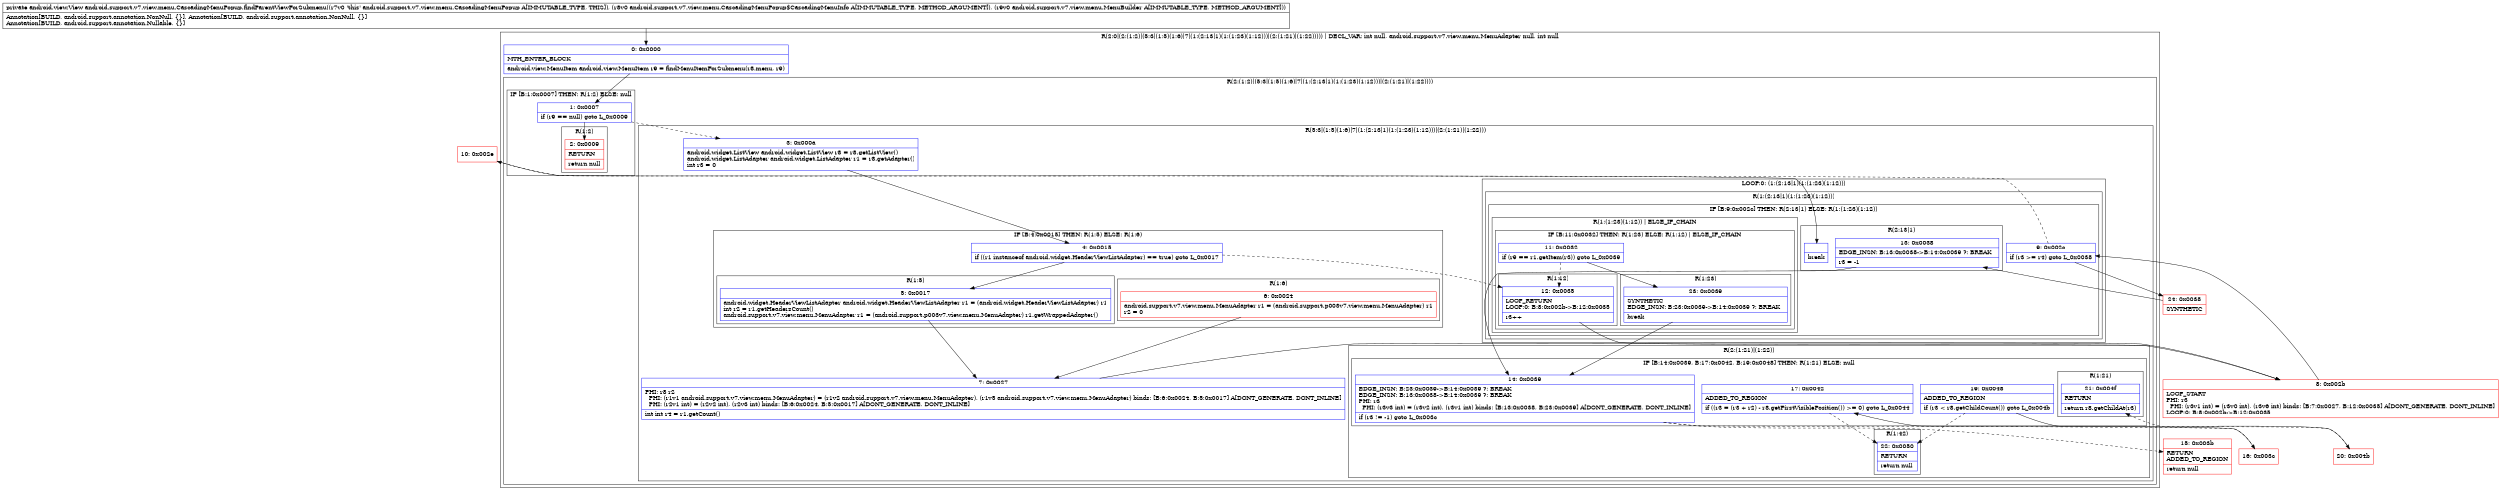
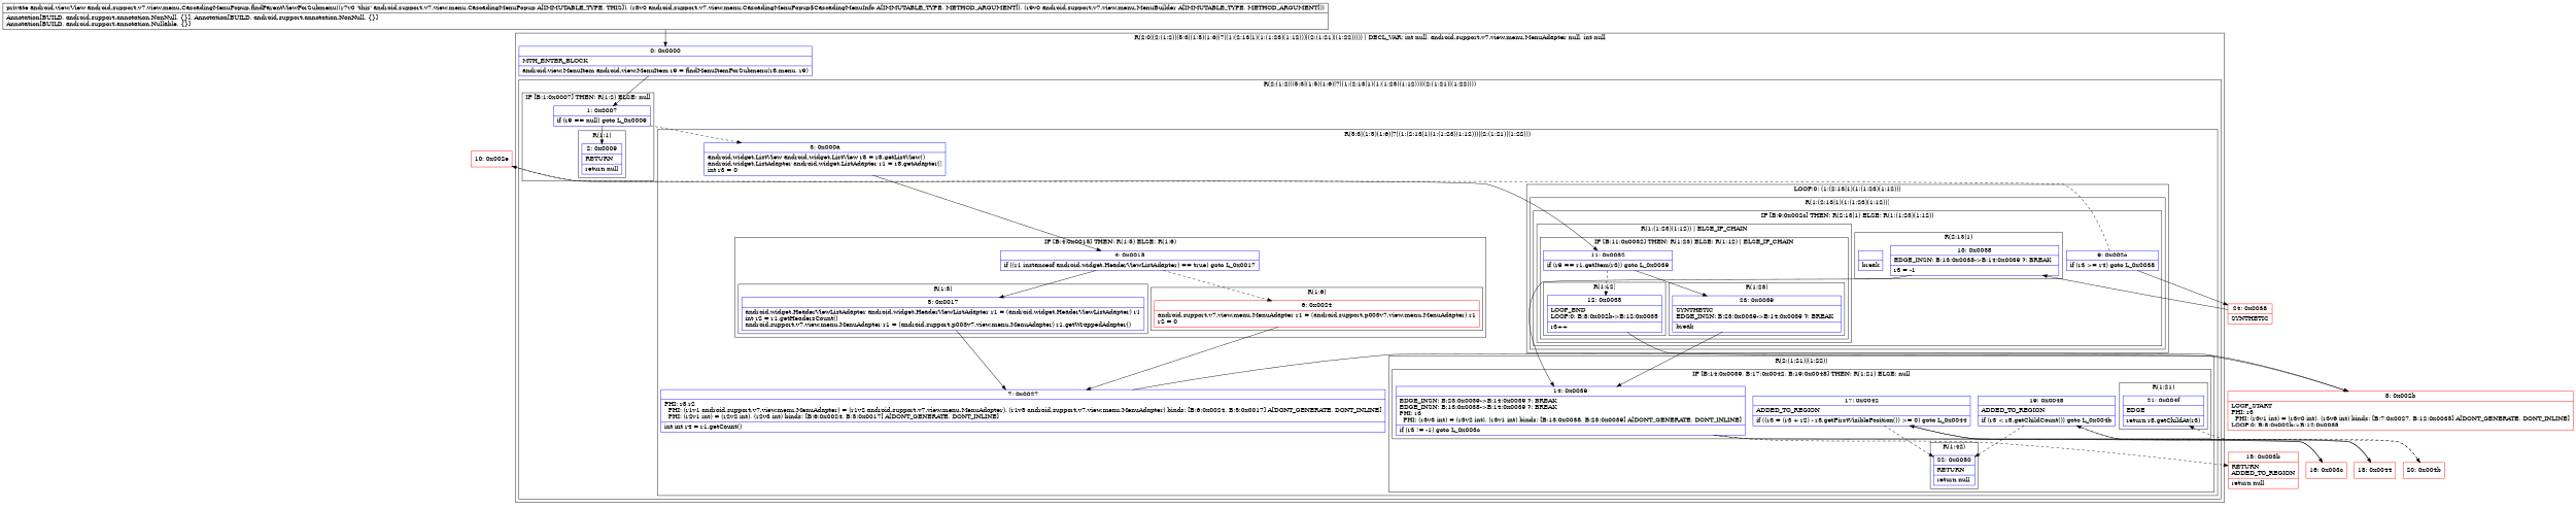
  digraph {
    node [color=blue shape=record]
-   n1 [color=red label="{2\:\ 0x0009|RETURN\l|return null\l}"]
+   n1 [label="{2\:\ 0x0009|RETURN\l|return null\l}"]
    n2 [label="{1\:\ 0x0007|if (r9 == null) goto L_0x0009\l}"]
    n3 [label="{5\:\ 0x0017|android.widget.HeaderViewListAdapter android.widget.HeaderViewListAdapter r1 = (android.widget.HeaderViewListAdapter) r1\lint r2 = r1.getHeadersCount()\landroid.support.v7.view.menu.MenuAdapter r1 = (android.support.p003v7.view.menu.MenuAdapter) r1.getWrappedAdapter()\l}"]
    n4 [color=red label="{6\:\ 0x0024|android.support.v7.view.menu.MenuAdapter r1 = (android.support.p003v7.view.menu.MenuAdapter) r1\lr2 = 0\l}"]
    n5 [label="{4\:\ 0x0015|if ((r1 instanceof android.widget.HeaderViewListAdapter) == true) goto L_0x0017\l}"]
    n6 [label="{13\:\ 0x0038|EDGE_INSN: B:13:0x0038\-\>B:14:0x0039 ?: BREAK  \l|r3 = \-1\l}"]
    n7 [label="{|break\l}"]
    n8 [label="{23\:\ 0x0039|SYNTHETIC\lEDGE_INSN: B:23:0x0039\-\>B:14:0x0039 ?: BREAK  \l|break\l}"]
-   n9 [label="{12\:\ 0x0035|LOOP_RETURN\lLOOP:0: B:8:0x002b\-\>B:12:0x0035\l|r3++\l}"]
+   n9 [label="{12\:\ 0x0035|LOOP_END\lLOOP:0: B:8:0x002b\-\>B:12:0x0035\l|r3++\l}"]
    n10 [label="{11\:\ 0x0032|if (r9 == r1.getItem(r3)) goto L_0x0039\l}"]
    n11 [label="{9\:\ 0x002c|if (r3 \>= r4) goto L_0x0038\l}"]
-   n12 [label="{21\:\ 0x004f|RETURN\l|return r8.getChildAt(r3)\l}"]
+   n12 [label="{21\:\ 0x004f|EDGE\l|return r8.getChildAt(r3)\l}"]
    n13 [label="{14\:\ 0x0039|EDGE_INSN: B:23:0x0039\-\>B:14:0x0039 ?: BREAK  \lEDGE_INSN: B:13:0x0038\-\>B:14:0x0039 ?: BREAK  \lPHI: r3 \l  PHI: (r3v3 int) = (r3v2 int), (r3v1 int) binds: [B:13:0x0038, B:23:0x0039] A[DONT_GENERATE, DONT_INLINE]\l|if (r3 != \-1) goto L_0x003c\l}"]
    n14 [label="{17\:\ 0x0042|ADDED_TO_REGION\l|if ((r3 = (r3 + r2) \- r8.getFirstVisiblePosition()) \>= 0) goto L_0x0044\l}"]
    n15 [label="{19\:\ 0x0048|ADDED_TO_REGION\l|if (r3 \< r8.getChildCount()) goto L_0x004b\l}"]
    n16 [label="{22\:\ 0x0050|RETURN\l|return null\l}"]
    n17 [label="{3\:\ 0x000a|android.widget.ListView android.widget.ListView r8 = r8.getListView()\landroid.widget.ListAdapter android.widget.ListAdapter r1 = r8.getAdapter()\lint r3 = 0\l}"]
    n18 [label="{7\:\ 0x0027|PHI: r8 r2 \l  PHI: (r1v1 android.support.v7.view.menu.MenuAdapter) = (r1v2 android.support.v7.view.menu.MenuAdapter), (r1v5 android.support.v7.view.menu.MenuAdapter) binds: [B:6:0x0024, B:5:0x0017] A[DONT_GENERATE, DONT_INLINE]\l  PHI: (r2v1 int) = (r2v2 int), (r2v3 int) binds: [B:6:0x0024, B:5:0x0017] A[DONT_GENERATE, DONT_INLINE]\l|int int r4 = r1.getCount()\l}"]
    n19 [label="{0\:\ 0x0000|MTH_ENTER_BLOCK\l|android.view.MenuItem android.view.MenuItem r9 = findMenuItemForSubmenu(r8.menu, r9)\l}"]
    n20 [color=red label="{8\:\ 0x002b|LOOP_START\lPHI: r3 \l  PHI: (r3v1 int) = (r3v0 int), (r3v6 int) binds: [B:7:0x0027, B:12:0x0035] A[DONT_GENERATE, DONT_INLINE]\lLOOP:0: B:8:0x002b\-\>B:12:0x0035\l}"]
    n21 [color=red label="{10\:\ 0x002e}"]
    n22 [color=red label="{24\:\ 0x0038|SYNTHETIC\l}"]
    n23 [color=red label="{15\:\ 0x003b|RETURN\lADDED_TO_REGION\l|return null\l}"]
    n24 [color=red label="{16\:\ 0x003c}"]
+   n25 [color=red label="{18\:\ 0x0044}"]
    n26 [color=red label="{20\:\ 0x004b}"]
    n27 [label="{private android.view.View android.support.v7.view.menu.CascadingMenuPopup.findParentViewForSubmenu((r7v0 'this' android.support.v7.view.menu.CascadingMenuPopup A[IMMUTABLE_TYPE, THIS]), (r8v0 android.support.v7.view.menu.CascadingMenuPopup$CascadingMenuInfo A[IMMUTABLE_TYPE, METHOD_ARGUMENT]), (r9v0 android.support.v7.view.menu.MenuBuilder A[IMMUTABLE_TYPE, METHOD_ARGUMENT]))  | Annotation[BUILD, android.support.annotation.NonNull, \{\}], Annotation[BUILD, android.support.annotation.NonNull, \{\}]\lAnnotation[BUILD, android.support.annotation.Nullable, \{\}]\l}" color=""]
    subgraph cluster_1 {
      label="R(2:0|(2:(1:2)|(5:3|(1:5)(1:6)|7|(1:(2:13|1)(1:(1:23)(1:12)))|(2:(1:21)|(1:22))))) | DECL_VAR: int null, android.support.v7.view.menu.MenuAdapter null, int null\l"
      n19
      subgraph cluster_2 {
        label="R(2:(1:2)|(5:3|(1:5)(1:6)|7|(1:(2:13|1)(1:(1:23)(1:12)))|(2:(1:21)|(1:22))))"
        subgraph cluster_3 {
          label="IF [B:1:0x0007] THEN: R(1:2) ELSE: null"
          n2
          subgraph cluster_4 {
-           label="R(1:2)"
+           label="R(1:1)"
            n1
          }
        }
        subgraph cluster_5 {
          label="R(5:3|(1:5)(1:6)|7|(1:(2:13|1)(1:(1:23)(1:12)))|(2:(1:21)|(1:22)))"
          n17
          n18
          subgraph cluster_6 {
            label="IF [B:4:0x0015] THEN: R(1:5) ELSE: R(1:6)"
            n5
            subgraph cluster_7 {
              label="R(1:5)"
              n3
            }
            subgraph cluster_8 {
              label="R(1:6)"
              n4
            }
          }
          subgraph cluster_9 {
            label="LOOP:0: (1:(2:13|1)(1:(1:23)(1:12)))"
            subgraph cluster_10 {
              label="R(1:(2:13|1)(1:(1:23)(1:12)))"
              subgraph cluster_11 {
                label="IF [B:9:0x002c] THEN: R(2:13|1) ELSE: R(1:(1:23)(1:12))"
                n11
                subgraph cluster_12 {
                  label="R(2:13|1)"
                  n6
                  n7
                }
                subgraph cluster_13 {
                  label="R(1:(1:23)(1:12)) | ELSE_IF_CHAIN\l"
                  subgraph cluster_14 {
                    label="IF [B:11:0x0032] THEN: R(1:23) ELSE: R(1:12) | ELSE_IF_CHAIN\l"
                    n10
                    subgraph cluster_15 {
                      label="R(1:23)"
                      n8
                    }
                    subgraph cluster_16 {
                      label="R(1:12)"
                      n9
                    }
                  }
                }
              }
            }
          }
          subgraph cluster_17 {
            label="R(2:(1:21)|(1:22))"
            subgraph cluster_18 {
              label="IF [B:14:0x0039, B:17:0x0042, B:19:0x0048] THEN: R(1:21) ELSE: null"
              n13
              n14
              n15
              subgraph cluster_19 {
                label="R(1:21)"
                n12
              }
            }
            subgraph cluster_20 {
              label="R(1:42)"
              n16
            }
          }
        }
      }
    }
    n2 -> n1
    n2 -> n17 [style=dashed]
    n3 -> n18
    n4 -> n18
    n5 -> n3
-   n5 -> n9 [style=dashed]
+   n5 -> n4 [style=dashed]
    n6 -> n13
    n8 -> n13
    n9 -> n20
    n10 -> n8
    n10 -> n9 [style=dashed]
    n11 -> n21 [style=dashed]
    n11 -> n22
    n13 -> n23 [style=dashed]
-   n13 -> n24 [style=dashed]
+   n13 -> n24
    n14 -> n16 [style=dashed]
+   n14 -> n25
    n15 -> n16 [style=dashed]
-   n15 -> n26
+   n15 -> n26 [style=dashed]
    n17 -> n5
    n18 -> n20
    n19 -> n2
-   n20 -> n11
-   n21 -> n7
+   n21 -> n10
    n22 -> n6
    n24 -> n14
+   n25 -> n15
    n26 -> n12 [style=dashed]
    n27 -> n19
  }
